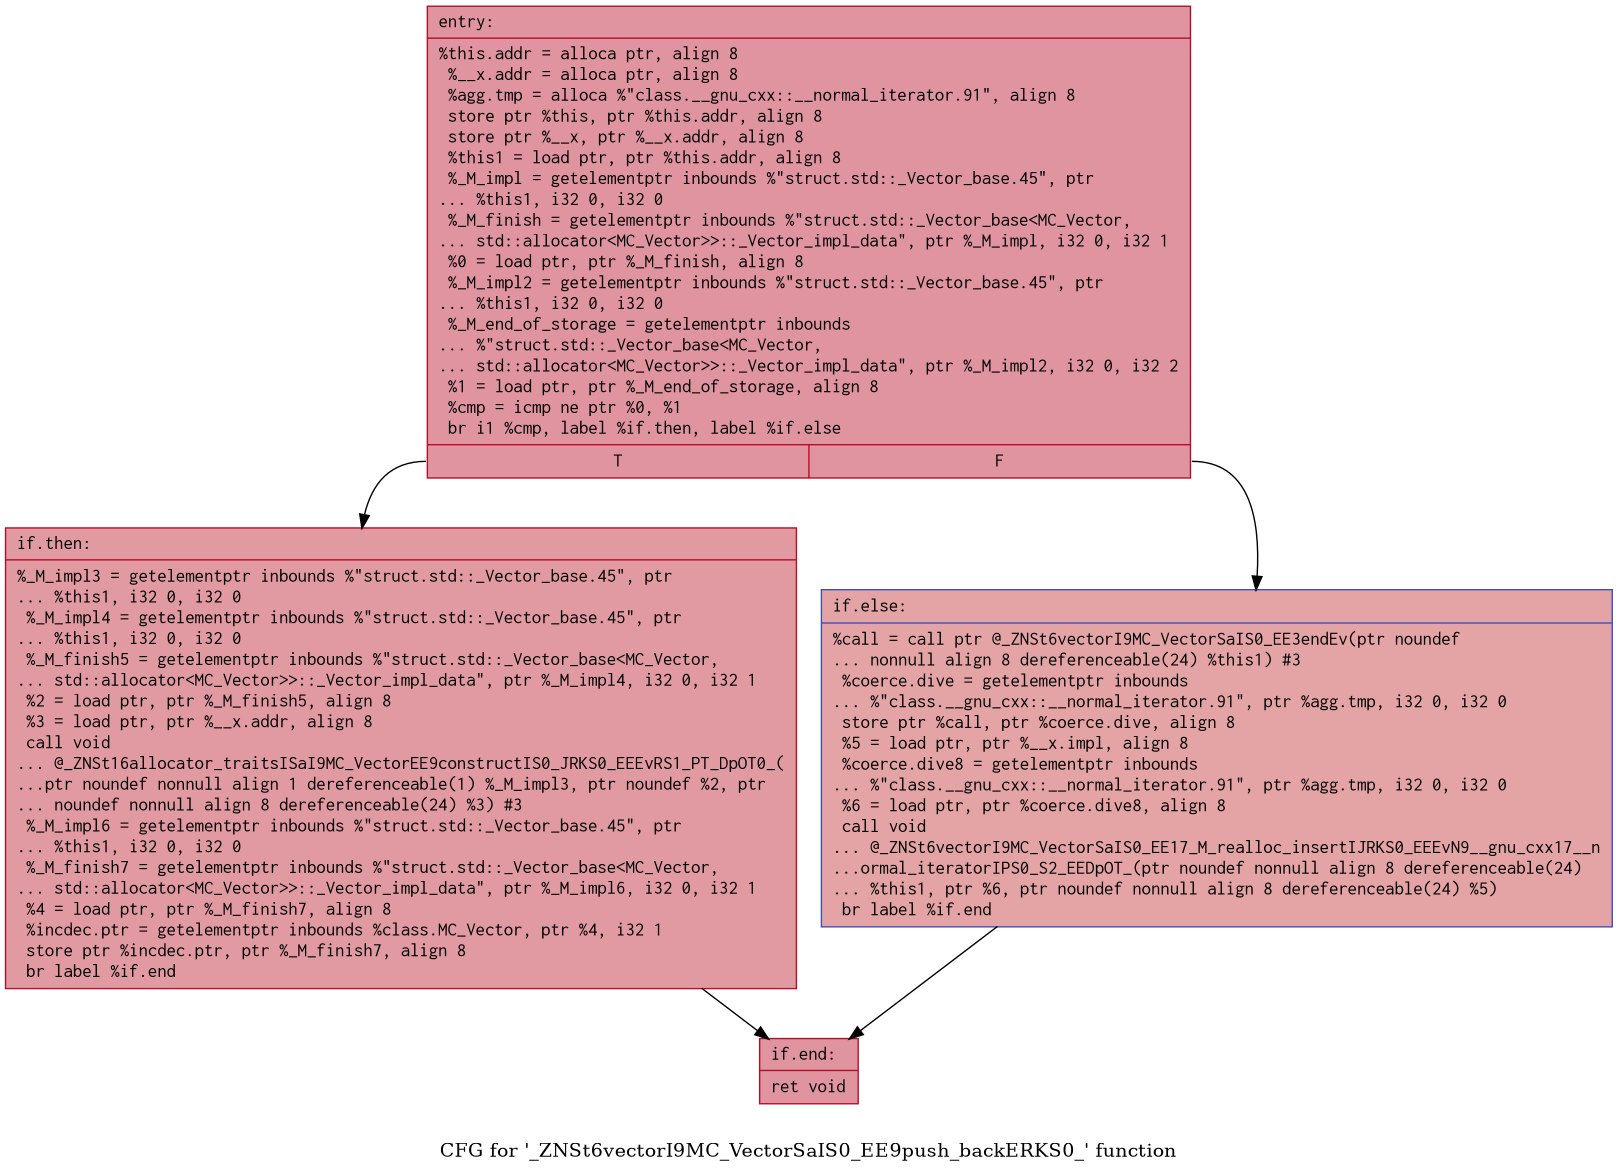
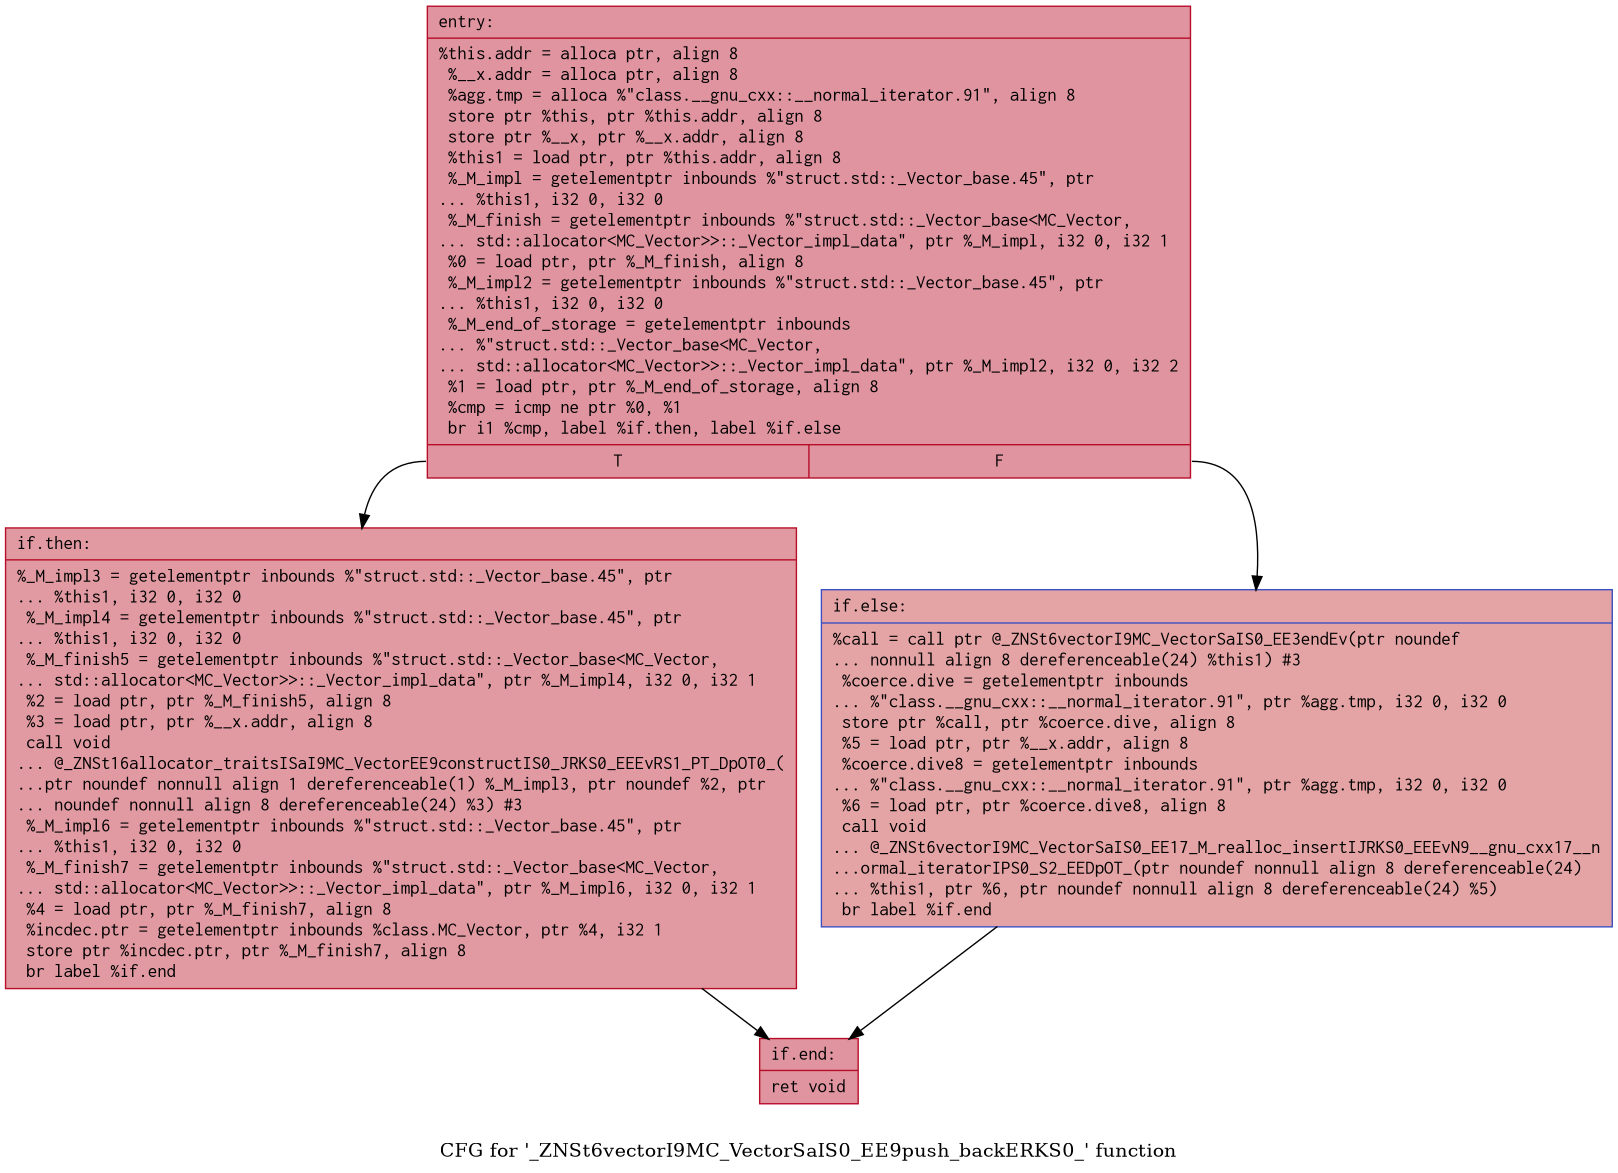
  digraph {
    label="CFG for '_ZNSt6vectorI9MC_VectorSaIS0_EE9push_backERKS0_' function"
    node [color="#b70d28ff" fillcolor="#b70d2870" fontname=Courier shape=record style=filled]
    n1 [label="{entry:\l|  %this.addr = alloca ptr, align 8\l  %__x.addr = alloca ptr, align 8\l  %agg.tmp = alloca %\"class.__gnu_cxx::__normal_iterator.91\", align 8\l  store ptr %this, ptr %this.addr, align 8\l  store ptr %__x, ptr %__x.addr, align 8\l  %this1 = load ptr, ptr %this.addr, align 8\l  %_M_impl = getelementptr inbounds %\"struct.std::_Vector_base.45\", ptr\l... %this1, i32 0, i32 0\l  %_M_finish = getelementptr inbounds %\"struct.std::_Vector_base\<MC_Vector,\l... std::allocator\<MC_Vector\>\>::_Vector_impl_data\", ptr %_M_impl, i32 0, i32 1\l  %0 = load ptr, ptr %_M_finish, align 8\l  %_M_impl2 = getelementptr inbounds %\"struct.std::_Vector_base.45\", ptr\l... %this1, i32 0, i32 0\l  %_M_end_of_storage = getelementptr inbounds\l... %\"struct.std::_Vector_base\<MC_Vector,\l... std::allocator\<MC_Vector\>\>::_Vector_impl_data\", ptr %_M_impl2, i32 0, i32 2\l  %1 = load ptr, ptr %_M_end_of_storage, align 8\l  %cmp = icmp ne ptr %0, %1\l  br i1 %cmp, label %if.then, label %if.else\l|{<s0>T|<s1>F}}"]
    n2 [fillcolor="#bb1b2c70" label="{if.then:\l|  %_M_impl3 = getelementptr inbounds %\"struct.std::_Vector_base.45\", ptr\l... %this1, i32 0, i32 0\l  %_M_impl4 = getelementptr inbounds %\"struct.std::_Vector_base.45\", ptr\l... %this1, i32 0, i32 0\l  %_M_finish5 = getelementptr inbounds %\"struct.std::_Vector_base\<MC_Vector,\l... std::allocator\<MC_Vector\>\>::_Vector_impl_data\", ptr %_M_impl4, i32 0, i32 1\l  %2 = load ptr, ptr %_M_finish5, align 8\l  %3 = load ptr, ptr %__x.addr, align 8\l  call void\l... @_ZNSt16allocator_traitsISaI9MC_VectorEE9constructIS0_JRKS0_EEEvRS1_PT_DpOT0_(\l...ptr noundef nonnull align 1 dereferenceable(1) %_M_impl3, ptr noundef %2, ptr\l... noundef nonnull align 8 dereferenceable(24) %3) #3\l  %_M_impl6 = getelementptr inbounds %\"struct.std::_Vector_base.45\", ptr\l... %this1, i32 0, i32 0\l  %_M_finish7 = getelementptr inbounds %\"struct.std::_Vector_base\<MC_Vector,\l... std::allocator\<MC_Vector\>\>::_Vector_impl_data\", ptr %_M_impl6, i32 0, i32 1\l  %4 = load ptr, ptr %_M_finish7, align 8\l  %incdec.ptr = getelementptr inbounds %class.MC_Vector, ptr %4, i32 1\l  store ptr %incdec.ptr, ptr %_M_finish7, align 8\l  br label %if.end\l}"]
-   n3 [color="#3d50c3ff" fillcolor="#c32e3170" label="{if.else:\l|  %call = call ptr @_ZNSt6vectorI9MC_VectorSaIS0_EE3endEv(ptr noundef\l... nonnull align 8 dereferenceable(24) %this1) #3\l  %coerce.dive = getelementptr inbounds\l... %\"class.__gnu_cxx::__normal_iterator.91\", ptr %agg.tmp, i32 0, i32 0\l  store ptr %call, ptr %coerce.dive, align 8\l  %5 = load ptr, ptr %__x.impl, align 8\l  %coerce.dive8 = getelementptr inbounds\l... %\"class.__gnu_cxx::__normal_iterator.91\", ptr %agg.tmp, i32 0, i32 0\l  %6 = load ptr, ptr %coerce.dive8, align 8\l  call void\l... @_ZNSt6vectorI9MC_VectorSaIS0_EE17_M_realloc_insertIJRKS0_EEEvN9__gnu_cxx17__n\l...ormal_iteratorIPS0_S2_EEDpOT_(ptr noundef nonnull align 8 dereferenceable(24)\l... %this1, ptr %6, ptr noundef nonnull align 8 dereferenceable(24) %5)\l  br label %if.end\l}"]
+   n3 [color="#3d50c3ff" fillcolor="#c32e3170" label="{if.else:\l|  %call = call ptr @_ZNSt6vectorI9MC_VectorSaIS0_EE3endEv(ptr noundef\l... nonnull align 8 dereferenceable(24) %this1) #3\l  %coerce.dive = getelementptr inbounds\l... %\"class.__gnu_cxx::__normal_iterator.91\", ptr %agg.tmp, i32 0, i32 0\l  store ptr %call, ptr %coerce.dive, align 8\l  %5 = load ptr, ptr %__x.addr, align 8\l  %coerce.dive8 = getelementptr inbounds\l... %\"class.__gnu_cxx::__normal_iterator.91\", ptr %agg.tmp, i32 0, i32 0\l  %6 = load ptr, ptr %coerce.dive8, align 8\l  call void\l... @_ZNSt6vectorI9MC_VectorSaIS0_EE17_M_realloc_insertIJRKS0_EEEvN9__gnu_cxx17__n\l...ormal_iteratorIPS0_S2_EEDpOT_(ptr noundef nonnull align 8 dereferenceable(24)\l... %this1, ptr %6, ptr noundef nonnull align 8 dereferenceable(24) %5)\l  br label %if.end\l}"]
    n4 [label="{if.end:\l|  ret void\l}"]
    n1 -> n2 [tailport=s0]
    n1 -> n3 [tailport=s1]
    n2 -> n4
    n3 -> n4
  }
